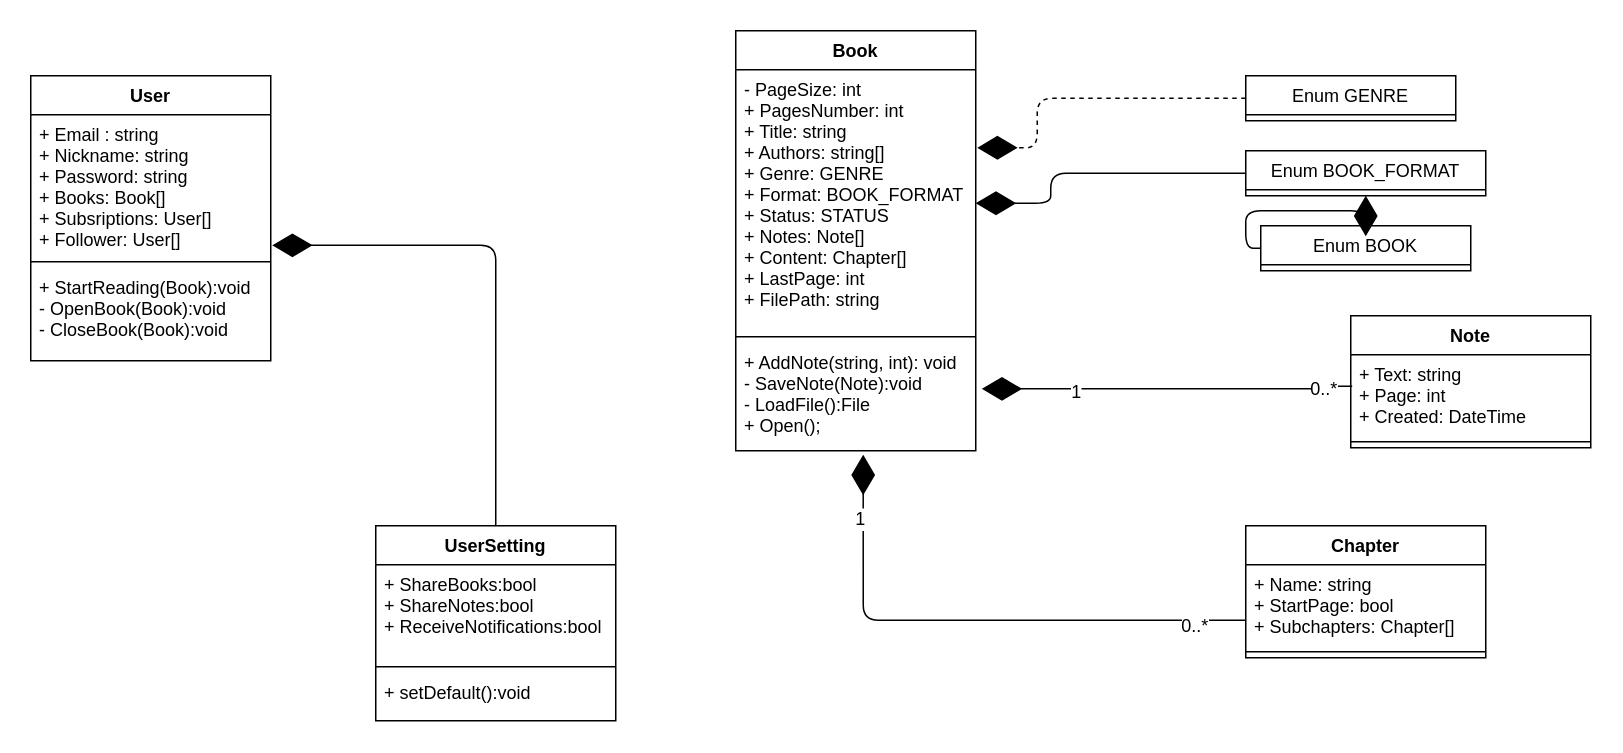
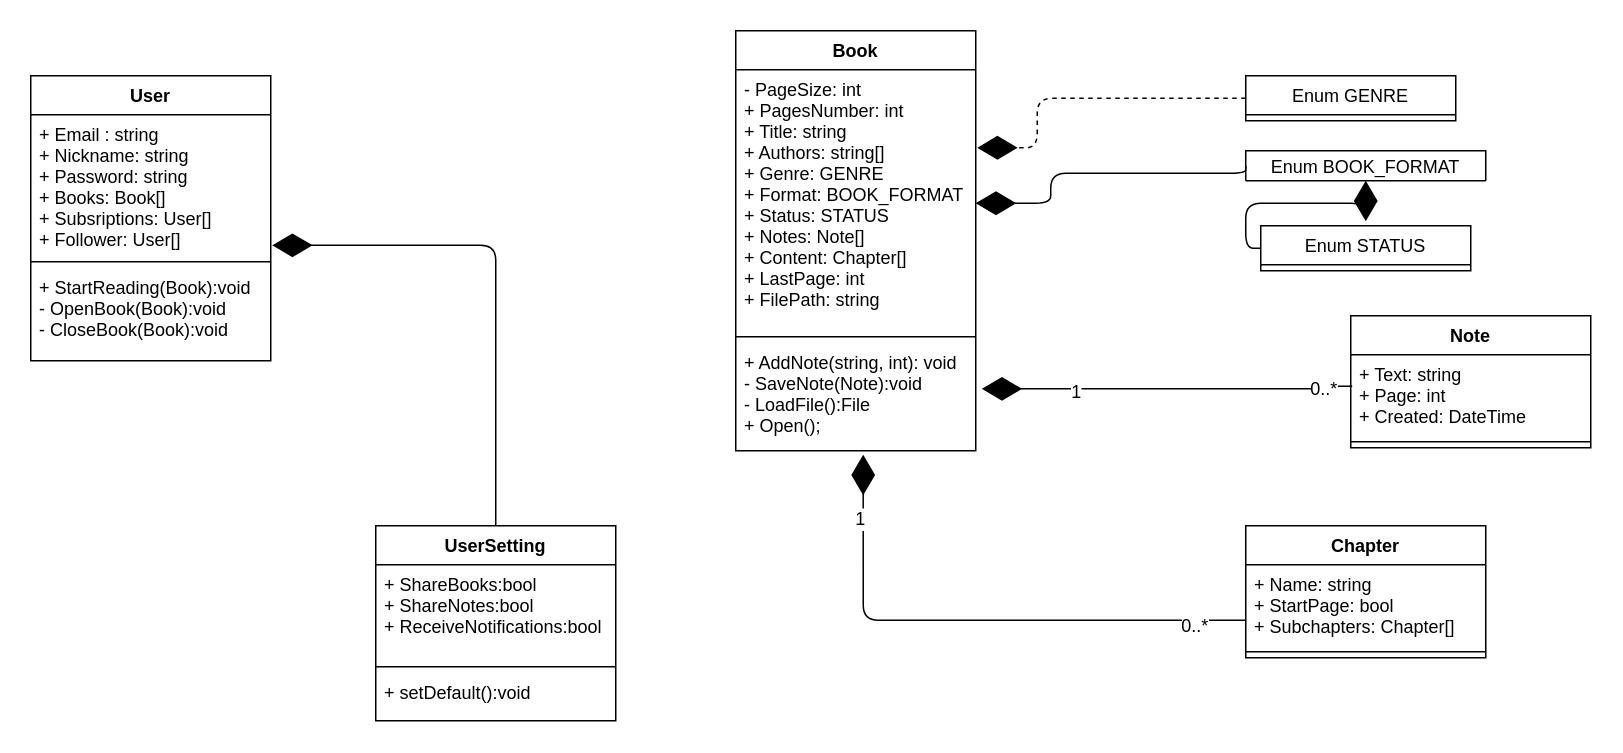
  <mxCell id="0" />
  <mxCell id="1" parent="0" />
  <mxCell id="2" value="User" style="swimlane;fontStyle=1;align=center;verticalAlign=top;childLayout=stackLayout;horizontal=1;startSize=26;horizontalStack=0;resizeParent=1;resizeParentMax=0;resizeLast=0;collapsible=1;marginBottom=0;" parent="1" vertex="1"><mxGeometry x="20" y="50" width="160" height="190" as="geometry" /></mxCell>
  <mxCell id="3" value="+ Email : string&#10;+ Nickname: string&#10;+ Password: string&#10;+ Books: Book[]&#10;+ Subsriptions: User[]&#10;+ Follower: User[]" style="text;strokeColor=none;fillColor=none;align=left;verticalAlign=top;spacingLeft=4;spacingRight=4;overflow=hidden;rotatable=0;points=[[0,0.5],[1,0.5]];portConstraint=eastwest;" parent="2" vertex="1"><mxGeometry y="26" width="160" height="94" as="geometry" /></mxCell>
  <mxCell id="4" value="" style="line;strokeWidth=1;fillColor=none;align=left;verticalAlign=middle;spacingTop=-1;spacingLeft=3;spacingRight=3;rotatable=0;labelPosition=right;points=[];portConstraint=eastwest;" parent="2" vertex="1"><mxGeometry y="120" width="160" height="8" as="geometry" /></mxCell>
  <mxCell id="5" value="+ StartReading(Book):void&#10;- OpenBook(Book):void&#10;- CloseBook(Book):void&#10;" style="text;strokeColor=none;fillColor=none;align=left;verticalAlign=top;spacingLeft=4;spacingRight=4;overflow=hidden;rotatable=0;points=[[0,0.5],[1,0.5]];portConstraint=eastwest;" parent="2" vertex="1"><mxGeometry y="128" width="160" height="62" as="geometry" /></mxCell>
  <mxCell id="6" value="Book" style="swimlane;fontStyle=1;align=center;verticalAlign=top;childLayout=stackLayout;horizontal=1;startSize=26;horizontalStack=0;resizeParent=1;resizeParentMax=0;resizeLast=0;collapsible=1;marginBottom=0;" parent="1" vertex="1"><mxGeometry x="490" y="20" width="160" height="280" as="geometry" /></mxCell>
  <mxCell id="7" value="- PageSize: int&#10;+ PagesNumber: int&#10;+ Title: string&#10;+ Authors: string[]&#10;+ Genre: GENRE&#10;+ Format: BOOK_FORMAT&#10;+ Status: STATUS &#10;+ Notes: Note[]&#10;+ Content: Chapter[]&#10;+ LastPage: int&#10;+ FilePath: string" style="text;strokeColor=none;fillColor=none;align=left;verticalAlign=top;spacingLeft=4;spacingRight=4;overflow=hidden;rotatable=0;points=[[0,0.5],[1,0.5]];portConstraint=eastwest;" parent="6" vertex="1"><mxGeometry y="26" width="160" height="174" as="geometry" /></mxCell>
  <mxCell id="8" value="" style="line;strokeWidth=1;fillColor=none;align=left;verticalAlign=middle;spacingTop=-1;spacingLeft=3;spacingRight=3;rotatable=0;labelPosition=right;points=[];portConstraint=eastwest;" parent="6" vertex="1"><mxGeometry y="200" width="160" height="8" as="geometry" /></mxCell>
  <mxCell id="9" value="+ AddNote(string, int): void&#10;- SaveNote(Note):void&#10;- LoadFile():File&#10;+ Open();" style="text;strokeColor=none;fillColor=none;align=left;verticalAlign=top;spacingLeft=4;spacingRight=4;overflow=hidden;rotatable=0;points=[[0,0.5],[1,0.5]];portConstraint=eastwest;" parent="6" vertex="1"><mxGeometry y="208" width="160" height="72" as="geometry" /></mxCell>
  <mxCell id="10" value="Enum GENRE" style="swimlane;fontStyle=0;childLayout=stackLayout;horizontal=1;startSize=26;fillColor=none;horizontalStack=0;resizeParent=1;resizeParentMax=0;resizeLast=0;collapsible=1;marginBottom=0;" parent="1" vertex="1"><mxGeometry x="830" y="50" width="140" height="30" as="geometry" /></mxCell>
- <mxCell id="11" value="Enum BOOK_FORMAT" style="swimlane;fontStyle=0;childLayout=stackLayout;horizontal=1;startSize=26;fillColor=none;horizontalStack=0;resizeParent=1;resizeParentMax=0;resizeLast=0;collapsible=1;marginBottom=0;" parent="1" vertex="1"><mxGeometry x="830" y="100" width="160" height="30" as="geometry" /></mxCell>
+ <mxCell id="11" value="Enum BOOK_FORMAT" style="swimlane;fontStyle=0;childLayout=stackLayout;horizontal=1;startSize=26;fillColor=none;horizontalStack=0;resizeParent=1;resizeParentMax=0;resizeLast=0;collapsible=1;marginBottom=0;" parent="1" vertex="1"><mxGeometry x="830" y="100" width="160" height="20" as="geometry" /></mxCell>
  <mxCell id="12" value="" style="endArrow=diamondThin;endFill=1;endSize=24;html=1;edgeStyle=orthogonalEdgeStyle;exitX=0;exitY=0.5;exitDx=0;exitDy=0;entryX=1.006;entryY=0.299;entryDx=0;entryDy=0;entryPerimeter=0;dashed=1;" parent="1" source="10" target="7" edge="1"><mxGeometry width="160" relative="1" as="geometry"><mxPoint x="640" y="65" as="sourcePoint" /><mxPoint x="640" y="65" as="targetPoint" /><Array as="points"><mxPoint x="691" y="65" /></Array></mxGeometry></mxCell>
  <mxCell id="13" value="" style="endArrow=diamondThin;endFill=1;endSize=24;html=1;edgeStyle=orthogonalEdgeStyle;exitX=0;exitY=0.5;exitDx=0;exitDy=0;" parent="1" source="11" edge="1"><mxGeometry width="160" relative="1" as="geometry"><mxPoint x="641" y="135" as="sourcePoint" /><mxPoint x="650" y="135" as="targetPoint" /><Array as="points"><mxPoint x="700" y="115" /><mxPoint x="700" y="135" /></Array></mxGeometry></mxCell>
  <mxCell id="14" value="Note" style="swimlane;fontStyle=1;align=center;verticalAlign=top;childLayout=stackLayout;horizontal=1;startSize=26;horizontalStack=0;resizeParent=1;resizeParentMax=0;resizeLast=0;collapsible=1;marginBottom=0;" parent="1" vertex="1"><mxGeometry x="900" y="210" width="160" height="88" as="geometry" /></mxCell>
  <mxCell id="15" value="+ Text: string&#10;+ Page: int&#10;+ Created: DateTime" style="text;strokeColor=none;fillColor=none;align=left;verticalAlign=top;spacingLeft=4;spacingRight=4;overflow=hidden;rotatable=0;points=[[0,0.5],[1,0.5]];portConstraint=eastwest;" parent="14" vertex="1"><mxGeometry y="26" width="160" height="54" as="geometry" /></mxCell>
  <mxCell id="16" value="" style="line;strokeWidth=1;fillColor=none;align=left;verticalAlign=middle;spacingTop=-1;spacingLeft=3;spacingRight=3;rotatable=0;labelPosition=right;points=[];portConstraint=eastwest;" parent="14" vertex="1"><mxGeometry y="80" width="160" height="8" as="geometry" /></mxCell>
  <mxCell id="17" value="" style="endArrow=diamondThin;endFill=1;endSize=24;html=1;edgeStyle=orthogonalEdgeStyle;entryX=1.025;entryY=0.427;entryDx=0;entryDy=0;entryPerimeter=0;exitX=0.006;exitY=0.389;exitDx=0;exitDy=0;exitPerimeter=0;" parent="1" source="15" target="9" edge="1"><mxGeometry width="160" relative="1" as="geometry"><mxPoint x="880" y="263" as="sourcePoint" /><mxPoint x="700" y="310" as="targetPoint" /><Array as="points"><mxPoint x="880" y="257" /></Array></mxGeometry></mxCell>
  <mxCell id="18" value="0..*" style="text;html=1;align=center;verticalAlign=middle;resizable=0;points=[];labelBackgroundColor=#ffffff;" parent="17" vertex="1" connectable="0"><mxGeometry x="-0.821" y="1" relative="1" as="geometry"><mxPoint as="offset" /></mxGeometry></mxCell>
  <mxCell id="19" value="1" style="text;html=1;align=center;verticalAlign=middle;resizable=0;points=[];labelBackgroundColor=#ffffff;" parent="17" vertex="1" connectable="0"><mxGeometry x="0.494" y="1" relative="1" as="geometry"><mxPoint y="1" as="offset" /></mxGeometry></mxCell>
  <mxCell id="20" value="Chapter" style="swimlane;fontStyle=1;align=center;verticalAlign=top;childLayout=stackLayout;horizontal=1;startSize=26;horizontalStack=0;resizeParent=1;resizeParentMax=0;resizeLast=0;collapsible=1;marginBottom=0;" parent="1" vertex="1"><mxGeometry x="830" y="350" width="160" height="88" as="geometry" /></mxCell>
  <mxCell id="21" value="+ Name: string&#10;+ StartPage: bool&#10;+ Subchapters: Chapter[]" style="text;strokeColor=none;fillColor=none;align=left;verticalAlign=top;spacingLeft=4;spacingRight=4;overflow=hidden;rotatable=0;points=[[0,0.5],[1,0.5]];portConstraint=eastwest;" parent="20" vertex="1"><mxGeometry y="26" width="160" height="54" as="geometry" /></mxCell>
  <mxCell id="22" value="" style="line;strokeWidth=1;fillColor=none;align=left;verticalAlign=middle;spacingTop=-1;spacingLeft=3;spacingRight=3;rotatable=0;labelPosition=right;points=[];portConstraint=eastwest;" parent="20" vertex="1"><mxGeometry y="80" width="160" height="8" as="geometry" /></mxCell>
  <mxCell id="23" value="" style="endArrow=diamondThin;endFill=1;endSize=24;html=1;entryX=0.531;entryY=1.037;entryDx=0;entryDy=0;entryPerimeter=0;edgeStyle=orthogonalEdgeStyle;" parent="1" target="9" edge="1"><mxGeometry width="160" relative="1" as="geometry"><mxPoint x="830" y="413" as="sourcePoint" /><mxPoint x="730" y="380" as="targetPoint" /><Array as="points"><mxPoint x="575" y="413" /></Array></mxGeometry></mxCell>
  <mxCell id="24" value="0..*" style="text;html=1;align=center;verticalAlign=middle;resizable=0;points=[];labelBackgroundColor=#ffffff;" parent="23" vertex="1" connectable="0"><mxGeometry x="-0.808" y="3" relative="1" as="geometry"><mxPoint as="offset" /></mxGeometry></mxCell>
  <mxCell id="25" value="1" style="text;html=1;align=center;verticalAlign=middle;resizable=0;points=[];labelBackgroundColor=#ffffff;" parent="23" vertex="1" connectable="0"><mxGeometry x="0.766" y="2" relative="1" as="geometry"><mxPoint as="offset" /></mxGeometry></mxCell>
- <mxCell id="26" value="Enum BOOK" style="swimlane;fontStyle=0;childLayout=stackLayout;horizontal=1;startSize=26;fillColor=none;horizontalStack=0;resizeParent=1;resizeParentMax=0;resizeLast=0;collapsible=1;marginBottom=0;" parent="1" vertex="1"><mxGeometry x="840" y="150" width="140" height="30" as="geometry" /></mxCell>
+ <mxCell id="26" value="Enum STATUS" style="swimlane;fontStyle=0;childLayout=stackLayout;horizontal=1;startSize=26;fillColor=none;horizontalStack=0;resizeParent=1;resizeParentMax=0;resizeLast=0;collapsible=1;marginBottom=0;" parent="1" vertex="1"><mxGeometry x="840" y="150" width="140" height="30" as="geometry" /></mxCell>
  <mxCell id="27" value="" style="endArrow=diamondThin;endFill=1;endSize=24;html=1;exitX=0;exitY=0.5;exitDx=0;exitDy=0;edgeStyle=orthogonalEdgeStyle;" parent="1" source="26" target="11" edge="1"><mxGeometry width="160" relative="1" as="geometry"><mxPoint x="20" y="460" as="sourcePoint" /><mxPoint x="180" y="460" as="targetPoint" /></mxGeometry></mxCell>
  <mxCell id="28" value="UserSetting" style="swimlane;fontStyle=1;align=center;verticalAlign=top;childLayout=stackLayout;horizontal=1;startSize=26;horizontalStack=0;resizeParent=1;resizeParentMax=0;resizeLast=0;collapsible=1;marginBottom=0;" vertex="1" parent="1"><mxGeometry x="250" y="350" width="160" height="130" as="geometry" /></mxCell>
  <mxCell id="29" value="+ ShareBooks:bool&#10;+ ShareNotes:bool&#10;+ ReceiveNotifications:bool&#10;" style="text;strokeColor=none;fillColor=none;align=left;verticalAlign=top;spacingLeft=4;spacingRight=4;overflow=hidden;rotatable=0;points=[[0,0.5],[1,0.5]];portConstraint=eastwest;" vertex="1" parent="28"><mxGeometry y="26" width="160" height="64" as="geometry" /></mxCell>
  <mxCell id="30" value="" style="line;strokeWidth=1;fillColor=none;align=left;verticalAlign=middle;spacingTop=-1;spacingLeft=3;spacingRight=3;rotatable=0;labelPosition=right;points=[];portConstraint=eastwest;" vertex="1" parent="28"><mxGeometry y="90" width="160" height="8" as="geometry" /></mxCell>
  <mxCell id="31" value="+ setDefault():void" style="text;strokeColor=none;fillColor=none;align=left;verticalAlign=top;spacingLeft=4;spacingRight=4;overflow=hidden;rotatable=0;points=[[0,0.5],[1,0.5]];portConstraint=eastwest;" vertex="1" parent="28"><mxGeometry y="98" width="160" height="32" as="geometry" /></mxCell>
  <mxCell id="32" value="" style="endArrow=diamondThin;endFill=1;endSize=24;html=1;entryX=1.006;entryY=0.926;entryDx=0;entryDy=0;entryPerimeter=0;exitX=0.5;exitY=0;exitDx=0;exitDy=0;edgeStyle=orthogonalEdgeStyle;" edge="1" parent="1" source="28" target="3"><mxGeometry width="160" relative="1" as="geometry"><mxPoint x="20" y="520" as="sourcePoint" /><mxPoint x="180" y="520" as="targetPoint" /></mxGeometry></mxCell>
